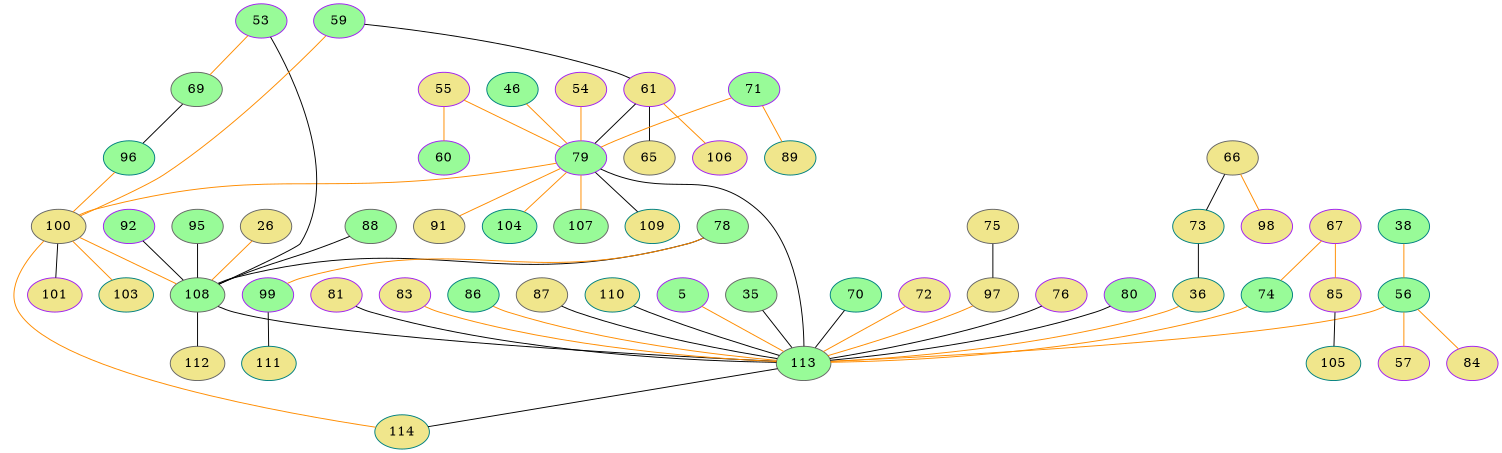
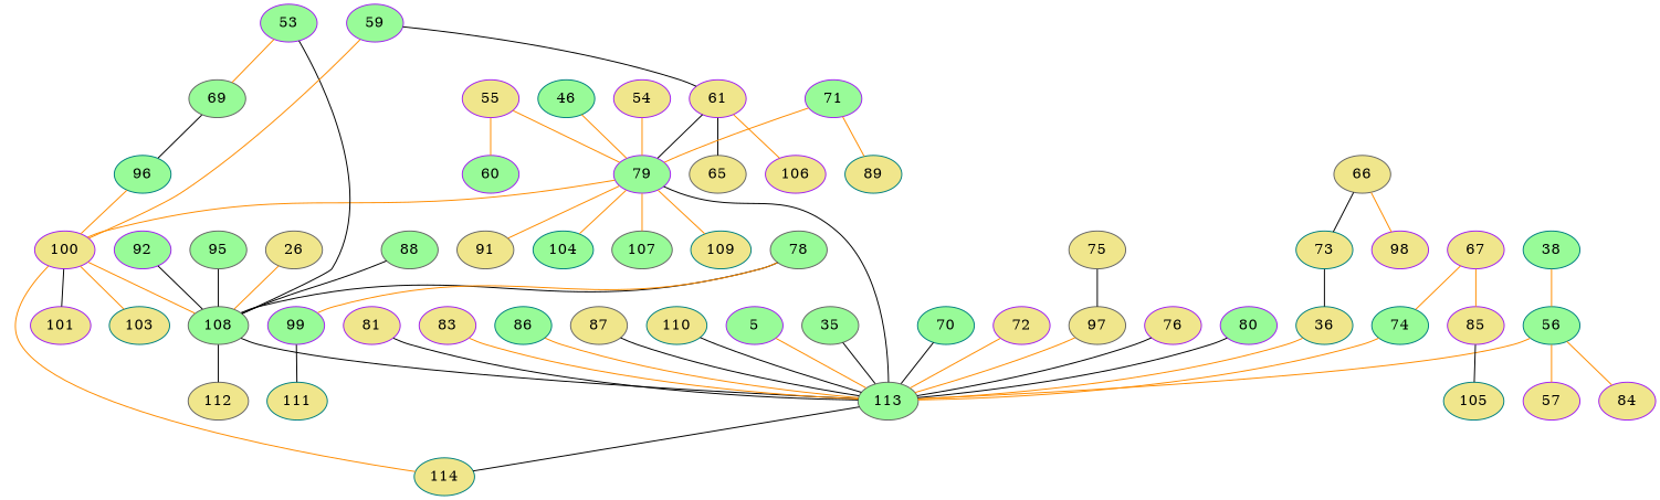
  graph {
    node [color=purple fillcolor=khaki style=filled]
    edge [color=darkorange]
    113 [color=gray40 fillcolor=palegreen super="+8+21"]
    114 [color=teal super="+102"]
    5 [fillcolor=palegreen]
    108 [color=gray40 fillcolor=palegreen super="+40"]
    112 [color=gray40]
    26 [color=gray40]
    35 [color=gray40 fillcolor=palegreen]
    36 [color=teal]
    56 [color=teal fillcolor=palegreen super="+33+34+12"]
    57
    84
    38 [color=teal fillcolor=palegreen]
    79 [fillcolor=palegreen super="+63+77"]
-   100 [color=gray40 super="+25+37+94+93"]
+   100 [super="+25+37+94+93"]
    91 [color=gray40]
    104 [color=teal fillcolor=palegreen]
    107 [color=gray40 fillcolor=palegreen super="+44"]
    109 [color=teal]
    46 [color=teal fillcolor=palegreen]
    53 [fillcolor=palegreen]
    69 [color=gray40 fillcolor=palegreen]
    96 [color=teal fillcolor=palegreen]
    54
    55
    60 [fillcolor=palegreen]
    61 [super="+58"]
    65 [color=gray40]
    106
    59 [fillcolor=palegreen]
    101
    103 [color=teal]
    73 [color=teal super="+27"]
    66 [color=gray40]
    98
    74 [color=teal fillcolor=palegreen super="+24"]
    67
    85
    105 [color=teal]
    70 [color=teal fillcolor=palegreen super="+32"]
    71 [fillcolor=palegreen]
    89 [color=teal]
    72
    97 [color=gray40 super="+62"]
    75 [color=gray40]
    76
    78 [color=gray40 fillcolor=palegreen super="+64+68"]
    99 [fillcolor=palegreen]
    111 [color=teal]
    80 [fillcolor=palegreen]
    81
    83 [super="+42"]
    86 [color=teal fillcolor=palegreen]
    87 [color=gray40]
    88 [color=gray40 fillcolor=palegreen]
    92 [fillcolor=palegreen super="+51"]
    95 [color=gray40 fillcolor=palegreen super="+50"]
    110 [color=teal]
    113 -- 114 [color=black]
    5 -- 113
    108 -- 113 [color=black weight=2]
    108 -- 112 [color=black]
    26 -- 108
    35 -- 113 [color=black]
    36 -- 113
    56 -- 113 [weight=2]
    56 -- 57
    56 -- 84
    38 -- 56
    79 -- 113 [color=black weight=3]
    79 -- 100
    79 -- 91
    79 -- 104
    79 -- 107
-   79 -- 109 [color=black]
+   79 -- 109
    100 -- 114
    100 -- 108 [weight=2]
    100 -- 101 [color=black]
    100 -- 103
    46 -- 79
    53 -- 108 [color=black]
    53 -- 69
    69 -- 96 [color=black]
    96 -- 100
    54 -- 79
    55 -- 79
    55 -- 60
    61 -- 79 [color=black weight=2]
    61 -- 65 [color=black]
    61 -- 106
    59 -- 100
    59 -- 61 [color=black]
    73 -- 36 [color=black]
    66 -- 73 [color=black]
    66 -- 98
    74 -- 113
    67 -- 74
    67 -- 85
    85 -- 105 [color=black]
    70 -- 113 [color=black]
    71 -- 79
    71 -- 89
    72 -- 113
    97 -- 113
    75 -- 97 [color=black]
    76 -- 113 [color=black]
    78 -- 108 [color=black]
    78 -- 99
    99 -- 111 [color=black]
    80 -- 113 [color=black]
    81 -- 113 [color=black]
    83 -- 113
    86 -- 113
    87 -- 113 [color=black]
    88 -- 108 [color=black]
    92 -- 108 [color=black]
    95 -- 108 [color=black]
    110 -- 113 [color=black]
  }
